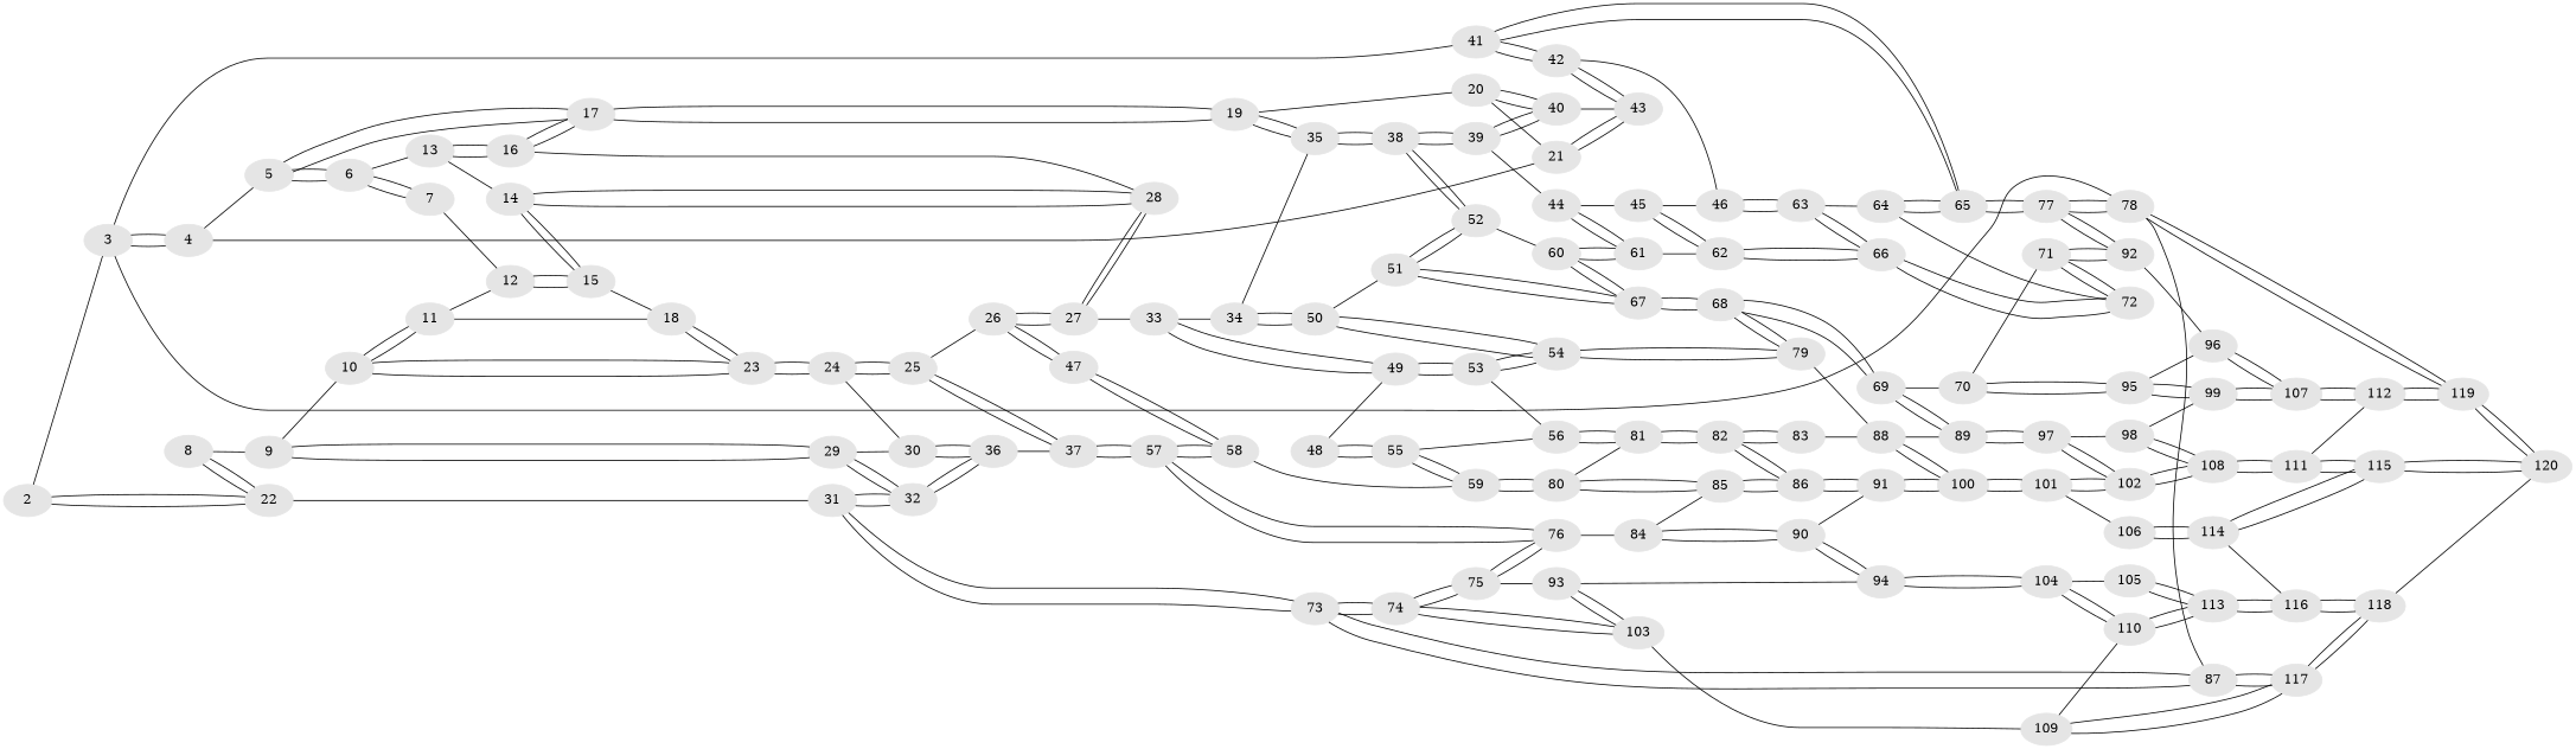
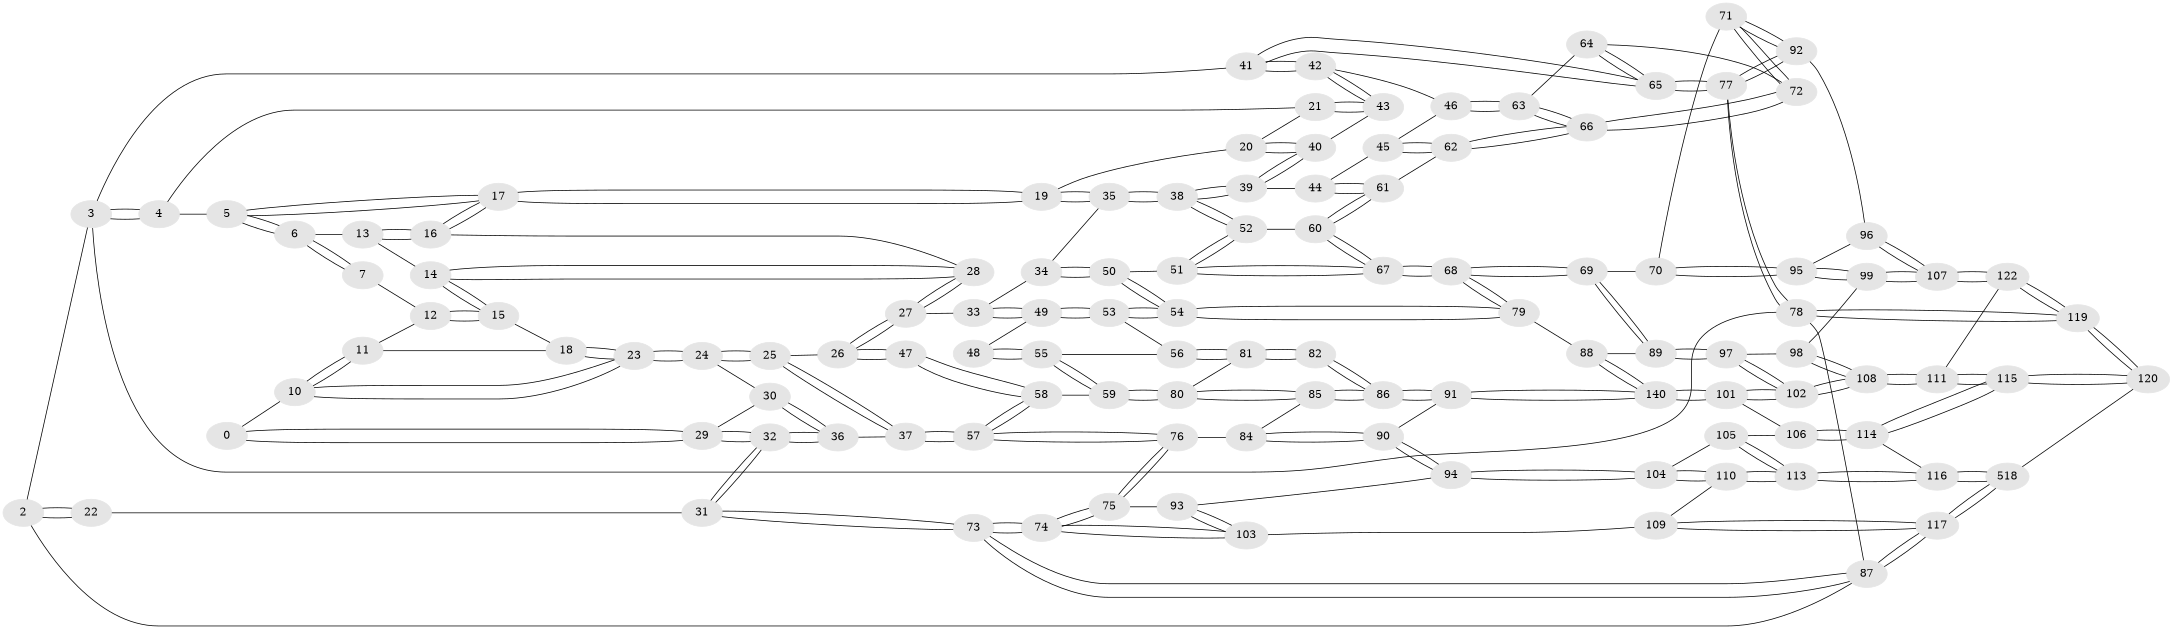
  graph {
    rankdir=LR
    node [color=gray90 style=filled]
    2
    3
    22
    87
-   8
-   9
+   9 [label=0]
    4
    41
    78
    31
    117
    5
    21
    42
    65
    119
    6
    17
    43
    7
    13
    19
    12
    14
    16
    15
    10
    29
    11
    23
    30
    32
    18
    24
    28
    20
    35
    40
    38
    73
    25
    26
    37
    36
    27
    47
    57
    33
    58
    34
    49
    74
    50
    53
    51
    54
    39
    52
    76
    44
    60
    45
    61
    46
    77
    63
    62
    66
    64
    48
    55
    59
    56
    67
    79
    68
    81
    88
    80
    82
    84
    85
    72
    92
    69
    70
    89
    71
    95
    97
    96
    99
    75
    103
    93
    109
    94
    90
    120
-   83
    86
    91
-   100
-   118
+   100 [label=140]
+   118 [label=518]
    101
    98
    102
    104
    107
    105
    110
-   112
+   112 [label=122]
    108
    111
    106
    114
    113
    116
    115
    2 -- 3
    2 -- 22
    2 -- 22
+   2 -- 87
    3 -- 4
    3 -- 4
    3 -- 41
    3 -- 78
    22 -- 31
    87 -- 117
    87 -- 117
-   8 -- 22
-   8 -- 22
-   8 -- 9
    9 -- 10
    9 -- 29
    9 -- 29
    4 -- 5
    4 -- 21
    41 -- 42
    41 -- 42
    41 -- 65
    41 -- 65
    78 -- 87
    78 -- 119
    78 -- 119
    31 -- 32
    31 -- 32
    31 -- 73
    31 -- 73
    117 -- 118
    117 -- 118
    5 -- 6
    5 -- 6
    5 -- 17
    5 -- 17
    21 -- 43
    21 -- 43
    42 -- 43
    42 -- 43
    42 -- 46
    65 -- 77
    65 -- 77
    119 -- 120
    119 -- 120
    6 -- 7
    6 -- 7
    6 -- 13
    17 -- 19
    17 -- 19
    7 -- 12
    13 -- 14
    13 -- 16
    13 -- 16
    19 -- 20
    19 -- 35
    19 -- 35
    12 -- 15
    12 -- 15
    14 -- 15
    14 -- 15
    14 -- 28
    14 -- 28
    16 -- 17
    16 -- 17
    16 -- 28
    15 -- 18
    10 -- 11
    10 -- 11
    10 -- 23
    10 -- 23
    29 -- 30
    29 -- 32
    29 -- 32
    11 -- 12
    11 -- 18
    23 -- 24
    23 -- 24
    30 -- 36
    30 -- 36
    32 -- 36
    32 -- 36
    18 -- 23
    18 -- 23
    24 -- 30
    24 -- 25
    24 -- 25
    20 -- 21
    20 -- 40
    20 -- 40
    35 -- 38
    35 -- 38
    40 -- 43
    38 -- 39
    38 -- 39
    38 -- 52
    38 -- 52
    73 -- 87
    73 -- 87
    73 -- 74
    73 -- 74
    25 -- 26
    25 -- 37
    25 -- 37
    26 -- 27
    26 -- 27
    26 -- 47
    26 -- 47
    37 -- 57
    37 -- 57
    36 -- 37
    27 -- 28
    27 -- 28
    27 -- 33
    47 -- 58
    47 -- 58
    57 -- 58
    57 -- 58
    57 -- 76
    57 -- 76
    33 -- 34
    33 -- 49
    33 -- 49
    58 -- 59
    34 -- 35
    34 -- 50
    34 -- 50
    49 -- 53
    49 -- 53
    74 -- 75
    74 -- 75
    74 -- 103
    74 -- 103
    50 -- 51
    50 -- 54
    50 -- 54
    53 -- 54
    53 -- 54
    53 -- 56
    51 -- 52
    51 -- 52
    51 -- 67
    51 -- 67
    54 -- 79
    54 -- 79
    39 -- 40
    39 -- 40
    39 -- 44
    52 -- 60
    76 -- 84
    44 -- 45
    44 -- 61
    44 -- 61
    60 -- 61
    60 -- 61
    60 -- 67
    60 -- 67
    45 -- 46
    45 -- 62
    45 -- 62
    61 -- 62
    46 -- 63
    46 -- 63
    77 -- 78
    77 -- 78
    77 -- 92
    77 -- 92
    63 -- 66
    63 -- 66
    63 -- 64
    62 -- 66
    62 -- 66
    66 -- 72
    66 -- 72
    64 -- 65
    64 -- 65
    64 -- 72
    48 -- 49
    48 -- 55
    48 -- 55
    55 -- 59
    55 -- 59
    55 -- 56
    59 -- 80
    59 -- 80
    56 -- 81
    56 -- 81
    67 -- 68
    67 -- 68
    79 -- 88
    68 -- 79
    68 -- 79
    68 -- 69
    68 -- 69
    81 -- 82
    81 -- 82
    88 -- 89
    88 -- 100
    88 -- 100
    80 -- 81
    80 -- 85
    80 -- 85
-   82 -- 83
-   82 -- 83
    82 -- 86
    82 -- 86
    84 -- 85
    84 -- 90
    84 -- 90
    85 -- 86
    85 -- 86
    92 -- 96
    69 -- 70
    69 -- 89
    69 -- 89
    70 -- 71
    70 -- 95
    70 -- 95
    89 -- 97
    89 -- 97
    71 -- 72
    71 -- 72
    71 -- 92
    71 -- 92
    95 -- 96
    95 -- 99
    95 -- 99
    97 -- 98
    97 -- 102
    97 -- 102
    96 -- 107
    96 -- 107
    99 -- 107
    99 -- 107
    75 -- 76
    75 -- 76
    75 -- 93
    103 -- 109
    93 -- 103
    93 -- 103
    93 -- 94
    109 -- 117
    109 -- 117
    109 -- 110
    94 -- 104
    94 -- 104
    90 -- 94
    90 -- 94
    90 -- 91
-   83 -- 88
    86 -- 91
    86 -- 91
    91 -- 100
    91 -- 100
    100 -- 101
    100 -- 101
    118 -- 120
    101 -- 102
    101 -- 102
    101 -- 106
    98 -- 99
    98 -- 108
    98 -- 108
    102 -- 108
    102 -- 108
    104 -- 105
    104 -- 110
    104 -- 110
    107 -- 112
    107 -- 112
+   105 -- 106
    105 -- 113
    105 -- 113
    110 -- 113
    110 -- 113
    112 -- 119
    112 -- 119
    108 -- 111
    108 -- 111
    111 -- 112
    111 -- 115
    111 -- 115
    106 -- 114
    106 -- 114
    114 -- 116
    114 -- 115
    114 -- 115
    113 -- 116
    113 -- 116
    116 -- 118
    116 -- 118
    115 -- 120
    115 -- 120
  }
